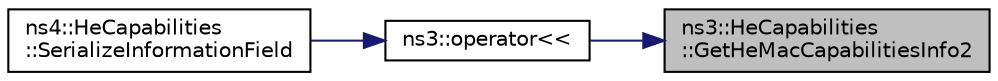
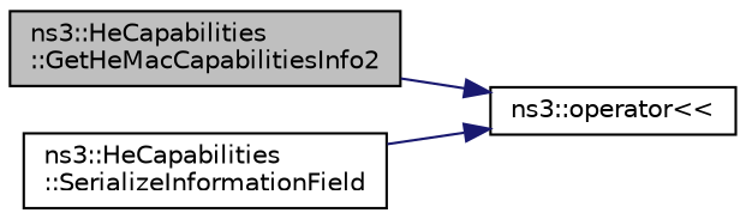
  digraph {
    rankdir=RL
    node [color=black fillcolor=white fontname=Helvetica fontsize=10 shape=record style=filled]
    edge [color=midnightblue dir=back fontname=Helvetica fontsize=10 labelfontname=Helvetica labelfontsize=10 style=solid]
    n1 [fillcolor=grey75 fontcolor=black height=0.2 label="ns3::HeCapabilities\l::GetHeMacCapabilitiesInfo2" width=0.4]
    n2 [height=0.2 label="ns3::operator\<\<" width=0.4]
-   n3 [height=0.2 label="ns4::HeCapabilities\l::SerializeInformationField" width=0.4]
-   n1 -> n2
+   n3 [height=0.2 label="ns3::HeCapabilities\l::SerializeInformationField" width=0.4]
+   n2 -> n1
    n2 -> n3
  }
